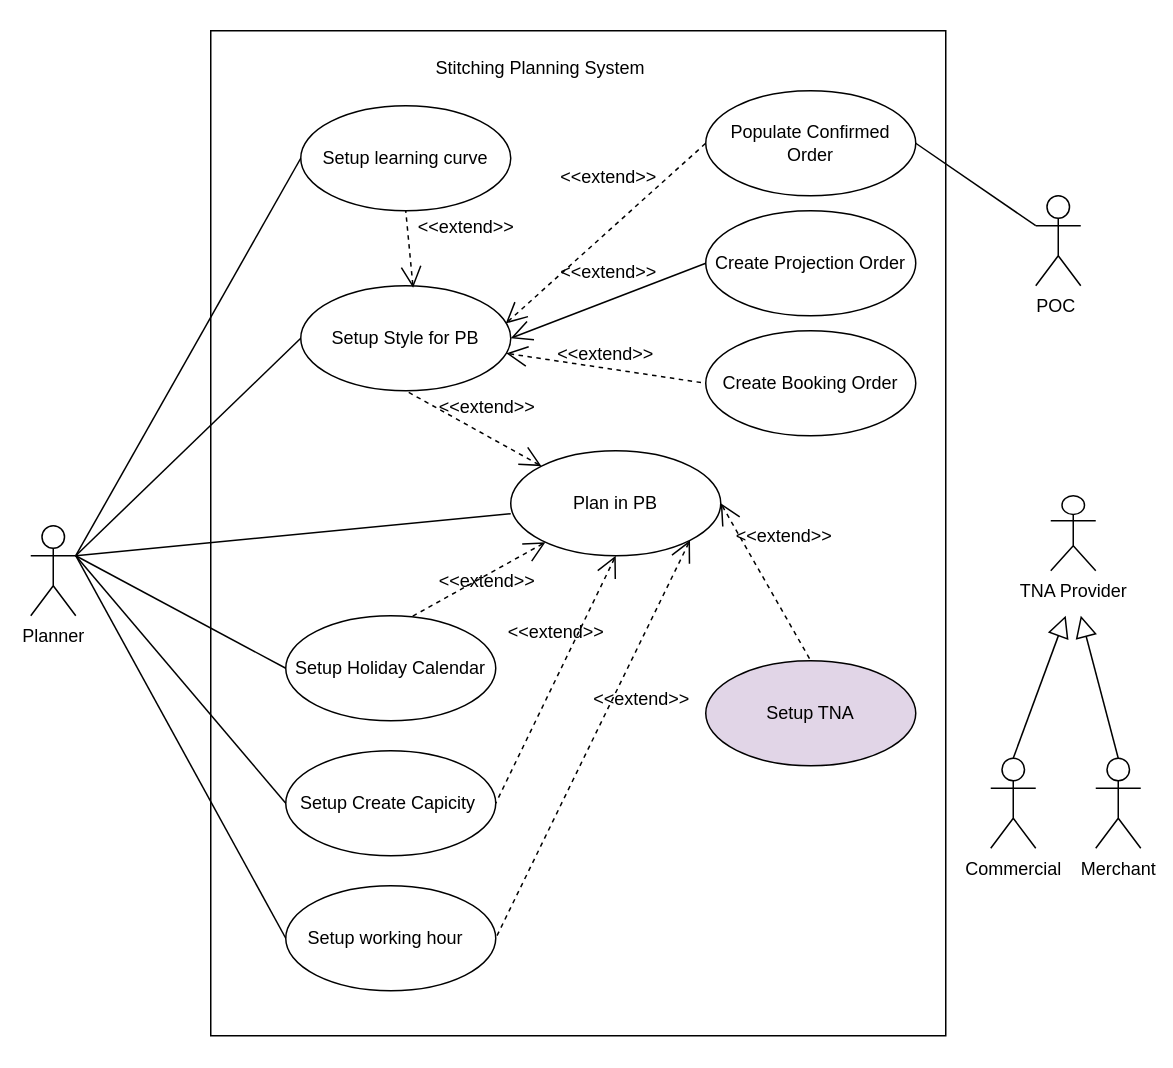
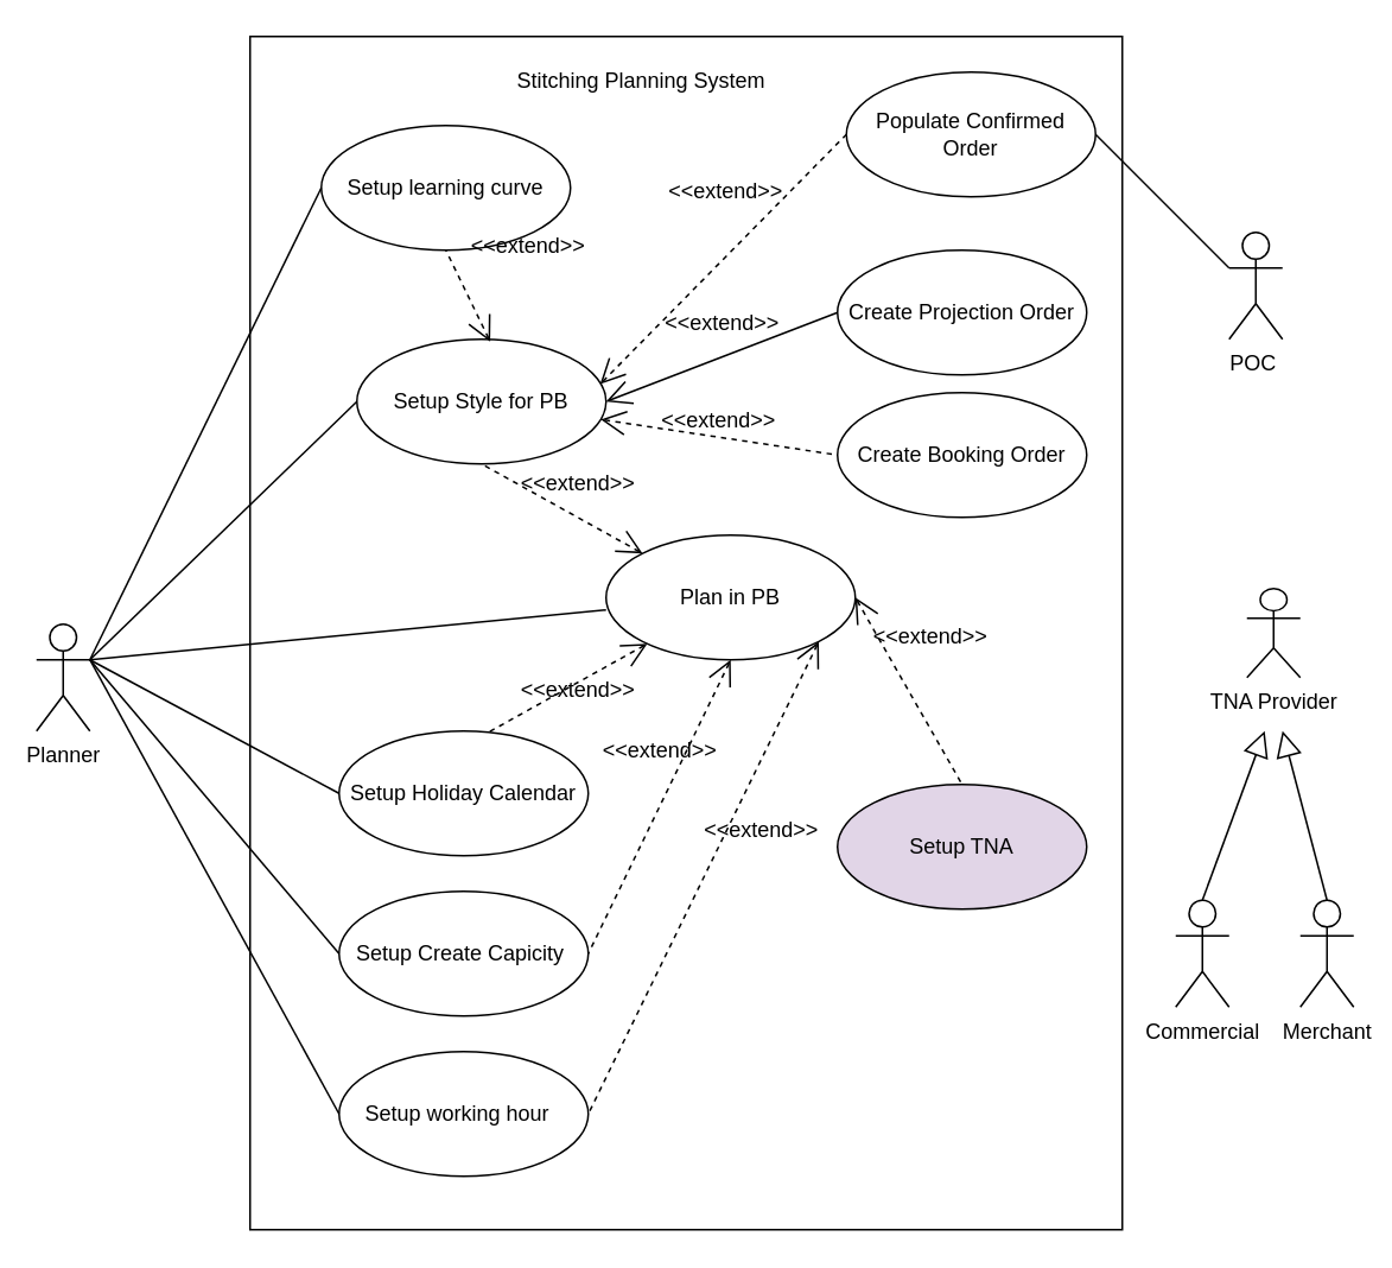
  <mxCell id="0" />
  <mxCell id="1" parent="0" />
  <mxCell id="2" value="Planner" style="shape=umlActor;verticalLabelPosition=bottom;verticalAlign=top;html=1;outlineConnect=0;" parent="1" vertex="1"><mxGeometry x="20" y="350" width="30" height="60" as="geometry" /></mxCell>
  <mxCell id="3" value="Merchant" style="shape=umlActor;verticalLabelPosition=bottom;verticalAlign=top;html=1;outlineConnect=0;" parent="1" vertex="1"><mxGeometry x="730" y="505" width="30" height="60" as="geometry" /></mxCell>
  <mxCell id="4" value="" style="rounded=0;whiteSpace=wrap;html=1;" parent="1" vertex="1"><mxGeometry x="140" y="20" width="490" height="670" as="geometry" /></mxCell>
  <mxCell id="5" value="Stitching Planning System" style="text;html=1;strokeColor=none;fillColor=none;align=center;verticalAlign=middle;whiteSpace=wrap;rounded=0;" parent="1" vertex="1"><mxGeometry x="280" y="30" width="160" height="30" as="geometry" /></mxCell>
  <mxCell id="6" value="Plan in PB" style="ellipse;whiteSpace=wrap;html=1;fontSize=12;" parent="1" vertex="1"><mxGeometry x="340" y="300" width="140" height="70" as="geometry" /></mxCell>
  <mxCell id="7" value="Setup Style for PB" style="ellipse;whiteSpace=wrap;html=1;fontSize=12;" parent="1" vertex="1"><mxGeometry x="200" y="190" width="140" height="70" as="geometry" /></mxCell>
  <mxCell id="8" value="Create Projection Order" style="ellipse;whiteSpace=wrap;html=1;fontSize=12;" parent="1" vertex="1"><mxGeometry x="470" y="140" width="140" height="70" as="geometry" /></mxCell>
  <mxCell id="9" value="Create Booking Order" style="ellipse;whiteSpace=wrap;html=1;fontSize=12;" parent="1" vertex="1"><mxGeometry x="470" y="220" width="140" height="70" as="geometry" /></mxCell>
  <mxCell id="10" value="Setup Holiday Calendar" style="ellipse;whiteSpace=wrap;html=1;fontSize=12;" parent="1" vertex="1"><mxGeometry x="190" y="410" width="140" height="70" as="geometry" /></mxCell>
- <mxCell id="11" value="Setup learning curve" style="ellipse;whiteSpace=wrap;html=1;fontSize=12;" parent="1" vertex="1"><mxGeometry x="200" y="70" width="140" height="70" as="geometry" /></mxCell>
+ <mxCell id="11" value="Setup learning curve" style="ellipse;whiteSpace=wrap;html=1;fontSize=12;" parent="1" vertex="1"><mxGeometry x="180" y="70" width="140" height="70" as="geometry" /></mxCell>
  <mxCell id="12" value="Setup Create Capicity&amp;nbsp;" style="ellipse;whiteSpace=wrap;html=1;fontSize=12;" parent="1" vertex="1"><mxGeometry x="190" y="500" width="140" height="70" as="geometry" /></mxCell>
  <mxCell id="13" value="Setup working hour&amp;nbsp;&amp;nbsp;" style="ellipse;whiteSpace=wrap;html=1;fontSize=12;" parent="1" vertex="1"><mxGeometry x="190" y="590" width="140" height="70" as="geometry" /></mxCell>
  <mxCell id="14" value="Setup TNA" style="ellipse;whiteSpace=wrap;html=1;fontSize=12;fillColor=#e1d5e7;" parent="1" vertex="1"><mxGeometry x="470" y="440" width="140" height="70" as="geometry" /></mxCell>
- <mxCell id="15" value="Populate Confirmed Order" style="ellipse;whiteSpace=wrap;html=1;fontSize=12;" parent="1" vertex="1"><mxGeometry x="470" y="60" width="140" height="70" as="geometry" /></mxCell>
+ <mxCell id="15" value="Populate Confirmed Order" style="ellipse;whiteSpace=wrap;html=1;fontSize=12;" parent="1" vertex="1"><mxGeometry x="475" y="40" width="140" height="70" as="geometry" /></mxCell>
  <mxCell id="16" value="POC&amp;nbsp;" style="shape=umlActor;html=1;verticalLabelPosition=bottom;verticalAlign=top;align=center;fontSize=12;" parent="1" vertex="1"><mxGeometry x="690" y="130" width="30" height="60" as="geometry" /></mxCell>
  <mxCell id="17" value="" style="edgeStyle=none;html=1;endArrow=none;verticalAlign=bottom;rounded=0;fontSize=12;exitX=1;exitY=0.5;exitDx=0;exitDy=0;entryX=0;entryY=0.333;entryDx=0;entryDy=0;entryPerimeter=0;" parent="1" source="15" target="16" edge="1"><mxGeometry width="160" relative="1" as="geometry"><mxPoint x="530" y="530" as="sourcePoint" /><mxPoint x="690" y="530" as="targetPoint" /></mxGeometry></mxCell>
  <mxCell id="18" value="" style="edgeStyle=none;html=1;endArrow=none;verticalAlign=bottom;rounded=0;fontSize=12;entryX=0;entryY=0.6;entryDx=0;entryDy=0;entryPerimeter=0;exitX=1;exitY=0.333;exitDx=0;exitDy=0;exitPerimeter=0;" parent="1" source="2" target="6" edge="1"><mxGeometry width="160" relative="1" as="geometry"><mxPoint x="60" y="220" as="sourcePoint" /><mxPoint x="220" y="220" as="targetPoint" /></mxGeometry></mxCell>
  <mxCell id="19" value="" style="edgeStyle=none;html=1;endArrow=none;verticalAlign=bottom;rounded=0;fontSize=12;exitX=1;exitY=0.333;exitDx=0;exitDy=0;exitPerimeter=0;entryX=0;entryY=0.5;entryDx=0;entryDy=0;" parent="1" source="2" target="7" edge="1"><mxGeometry width="160" relative="1" as="geometry"><mxPoint x="340" y="400" as="sourcePoint" /><mxPoint x="500" y="400" as="targetPoint" /></mxGeometry></mxCell>
  <mxCell id="20" value="" style="edgeStyle=none;html=1;endArrow=none;verticalAlign=bottom;rounded=0;fontSize=12;entryX=0;entryY=0.5;entryDx=0;entryDy=0;exitX=1;exitY=0.333;exitDx=0;exitDy=0;exitPerimeter=0;" parent="1" source="2" target="10" edge="1"><mxGeometry width="160" relative="1" as="geometry"><mxPoint x="30" y="310" as="sourcePoint" /><mxPoint x="200" y="310" as="targetPoint" /></mxGeometry></mxCell>
  <mxCell id="21" value="" style="edgeStyle=none;html=1;endArrow=none;verticalAlign=bottom;rounded=0;fontSize=12;exitX=1;exitY=0.333;exitDx=0;exitDy=0;exitPerimeter=0;entryX=0;entryY=0.5;entryDx=0;entryDy=0;" parent="1" source="2" target="12" edge="1"><mxGeometry width="160" relative="1" as="geometry"><mxPoint x="340" y="400" as="sourcePoint" /><mxPoint x="500" y="400" as="targetPoint" /></mxGeometry></mxCell>
  <mxCell id="22" value="" style="edgeStyle=none;html=1;endArrow=none;verticalAlign=bottom;rounded=0;fontSize=12;exitX=1;exitY=0.333;exitDx=0;exitDy=0;exitPerimeter=0;entryX=0;entryY=0.5;entryDx=0;entryDy=0;" parent="1" source="2" target="13" edge="1"><mxGeometry width="160" relative="1" as="geometry"><mxPoint x="70" y="370" as="sourcePoint" /><mxPoint x="205.04" y="595.99" as="targetPoint" /></mxGeometry></mxCell>
  <mxCell id="23" value="" style="edgeStyle=none;html=1;endArrow=none;verticalAlign=bottom;rounded=0;fontSize=12;entryX=0;entryY=0.5;entryDx=0;entryDy=0;exitX=1;exitY=0.333;exitDx=0;exitDy=0;exitPerimeter=0;" parent="1" source="2" target="11" edge="1"><mxGeometry width="160" relative="1" as="geometry"><mxPoint x="60" y="360" as="sourcePoint" /><mxPoint x="200" y="675" as="targetPoint" /></mxGeometry></mxCell>
  <mxCell id="24" value="&amp;lt;&amp;lt;extend&amp;gt;&amp;gt;" style="edgeStyle=none;html=1;startArrow=open;endArrow=none;startSize=12;verticalAlign=bottom;dashed=1;labelBackgroundColor=none;rounded=0;fontSize=12;entryX=0;entryY=0.5;entryDx=0;entryDy=0;exitX=0.976;exitY=0.36;exitDx=0;exitDy=0;exitPerimeter=0;" parent="1" source="7" target="15" edge="1"><mxGeometry x="0.223" y="20" width="160" relative="1" as="geometry"><mxPoint x="330" y="194.5" as="sourcePoint" /><mxPoint x="420" y="195" as="targetPoint" /><mxPoint as="offset" /></mxGeometry></mxCell>
  <mxCell id="25" value="&amp;lt;&amp;lt;extend&amp;gt;&amp;gt;" style="edgeStyle=none;html=1;startArrow=open;endArrow=none;startSize=12;verticalAlign=bottom;dashed=0;labelBackgroundColor=none;rounded=0;fontSize=12;exitX=1;exitY=0.5;exitDx=0;exitDy=0;entryX=0;entryY=0.5;entryDx=0;entryDy=0;" parent="1" source="7" target="8" edge="1"><mxGeometry x="0.045" y="9" width="160" relative="1" as="geometry"><mxPoint x="310" y="264.5" as="sourcePoint" /><mxPoint x="420" y="265" as="targetPoint" /><mxPoint as="offset" /></mxGeometry></mxCell>
  <mxCell id="26" value="&amp;lt;&amp;lt;extend&amp;gt;&amp;gt;" style="edgeStyle=none;html=1;startArrow=open;endArrow=none;startSize=12;verticalAlign=bottom;dashed=1;labelBackgroundColor=none;rounded=0;fontSize=12;entryX=0;entryY=0.5;entryDx=0;entryDy=0;" parent="1" source="7" target="9" edge="1"><mxGeometry width="160" relative="1" as="geometry"><mxPoint x="255" y="344.5" as="sourcePoint" /><mxPoint x="415" y="344.5" as="targetPoint" /></mxGeometry></mxCell>
  <mxCell id="27" value="&amp;lt;&amp;lt;extend&amp;gt;&amp;gt;" style="edgeStyle=none;html=1;startArrow=open;endArrow=none;startSize=12;verticalAlign=bottom;dashed=1;labelBackgroundColor=none;rounded=0;fontSize=12;exitX=0.535;exitY=0.02;exitDx=0;exitDy=0;exitPerimeter=0;entryX=0.5;entryY=1;entryDx=0;entryDy=0;" parent="1" source="7" target="11" edge="1"><mxGeometry x="0.082" y="-38" width="160" relative="1" as="geometry"><mxPoint x="220" y="400" as="sourcePoint" /><mxPoint x="285" y="180" as="targetPoint" /><mxPoint as="offset" /></mxGeometry></mxCell>
  <mxCell id="28" value="&amp;lt;&amp;lt;extend&amp;gt;&amp;gt;" style="edgeStyle=none;html=1;startArrow=open;endArrow=none;startSize=12;verticalAlign=bottom;dashed=1;labelBackgroundColor=none;rounded=0;fontSize=12;entryX=0.5;entryY=1;entryDx=0;entryDy=0;exitX=0;exitY=0;exitDx=0;exitDy=0;" parent="1" source="6" target="7" edge="1"><mxGeometry x="-0.086" y="-9" width="160" relative="1" as="geometry"><mxPoint x="230" y="190" as="sourcePoint" /><mxPoint x="390" y="190" as="targetPoint" /><mxPoint as="offset" /></mxGeometry></mxCell>
  <mxCell id="29" value="&amp;lt;&amp;lt;extend&amp;gt;&amp;gt;" style="edgeStyle=none;html=1;startArrow=open;endArrow=none;startSize=12;verticalAlign=bottom;dashed=1;labelBackgroundColor=none;rounded=0;fontSize=12;entryX=0.59;entryY=0.02;entryDx=0;entryDy=0;entryPerimeter=0;" parent="1" source="6" target="10" edge="1"><mxGeometry x="-0.017" y="12" width="160" relative="1" as="geometry"><mxPoint x="310" y="370" as="sourcePoint" /><mxPoint x="470" y="370" as="targetPoint" /><mxPoint as="offset" /></mxGeometry></mxCell>
  <mxCell id="30" value="&amp;lt;&amp;lt;extend&amp;gt;&amp;gt;" style="edgeStyle=none;html=1;startArrow=open;endArrow=none;startSize=12;verticalAlign=bottom;dashed=1;labelBackgroundColor=none;rounded=0;fontSize=12;entryX=1;entryY=0.5;entryDx=0;entryDy=0;exitX=0.5;exitY=1;exitDx=0;exitDy=0;" parent="1" source="6" target="12" edge="1"><mxGeometry x="-0.23" y="-10" width="160" relative="1" as="geometry"><mxPoint x="414.599" y="476.295" as="sourcePoint" /><mxPoint x="340" y="525" as="targetPoint" /><mxPoint as="offset" /></mxGeometry></mxCell>
  <mxCell id="31" value="&amp;lt;&amp;lt;extend&amp;gt;&amp;gt;" style="edgeStyle=none;html=1;startArrow=open;endArrow=none;startSize=12;verticalAlign=bottom;dashed=1;labelBackgroundColor=none;rounded=0;fontSize=12;entryX=1;entryY=0.5;entryDx=0;entryDy=0;exitX=1;exitY=1;exitDx=0;exitDy=0;" parent="1" source="6" target="13" edge="1"><mxGeometry x="-0.201" y="21" width="160" relative="1" as="geometry"><mxPoint x="440" y="390" as="sourcePoint" /><mxPoint x="330" y="535" as="targetPoint" /><mxPoint as="offset" /></mxGeometry></mxCell>
  <mxCell id="32" value="&amp;lt;&amp;lt;extend&amp;gt;&amp;gt;" style="edgeStyle=none;html=1;startArrow=open;endArrow=none;startSize=12;verticalAlign=bottom;dashed=1;labelBackgroundColor=none;rounded=0;fontSize=12;entryX=0.5;entryY=0;entryDx=0;entryDy=0;exitX=1;exitY=0.5;exitDx=0;exitDy=0;" parent="1" source="6" target="14" edge="1"><mxGeometry x="-0.201" y="21" width="160" relative="1" as="geometry"><mxPoint x="489.497" y="379.749" as="sourcePoint" /><mxPoint x="340" y="635" as="targetPoint" /><mxPoint as="offset" /></mxGeometry></mxCell>
  <mxCell id="33" value="Commercial" style="shape=umlActor;verticalLabelPosition=bottom;verticalAlign=top;html=1;outlineConnect=0;" vertex="1" parent="1"><mxGeometry x="660" y="505" width="30" height="60" as="geometry" /></mxCell>
  <mxCell id="34" value="TNA Provider" style="shape=umlActor;verticalLabelPosition=bottom;verticalAlign=top;html=1;outlineConnect=0;" vertex="1" parent="1"><mxGeometry x="700" y="330" width="30" height="50" as="geometry" /></mxCell>
  <mxCell id="35" value="" style="edgeStyle=none;html=1;endArrow=block;endFill=0;endSize=12;verticalAlign=bottom;exitX=0.5;exitY=0;exitDx=0;exitDy=0;exitPerimeter=0;" edge="1" parent="1" source="33"><mxGeometry width="160" relative="1" as="geometry"><mxPoint x="730" y="569" as="sourcePoint" /><mxPoint x="710" y="410" as="targetPoint" /><Array as="points" /></mxGeometry></mxCell>
  <mxCell id="36" value="" style="edgeStyle=none;html=1;endArrow=block;endFill=0;endSize=12;verticalAlign=bottom;exitX=0.5;exitY=0;exitDx=0;exitDy=0;exitPerimeter=0;" edge="1" parent="1" source="3"><mxGeometry width="160" relative="1" as="geometry"><mxPoint x="725" y="579" as="sourcePoint" /><mxPoint x="720" y="410" as="targetPoint" /><Array as="points" /></mxGeometry></mxCell>
